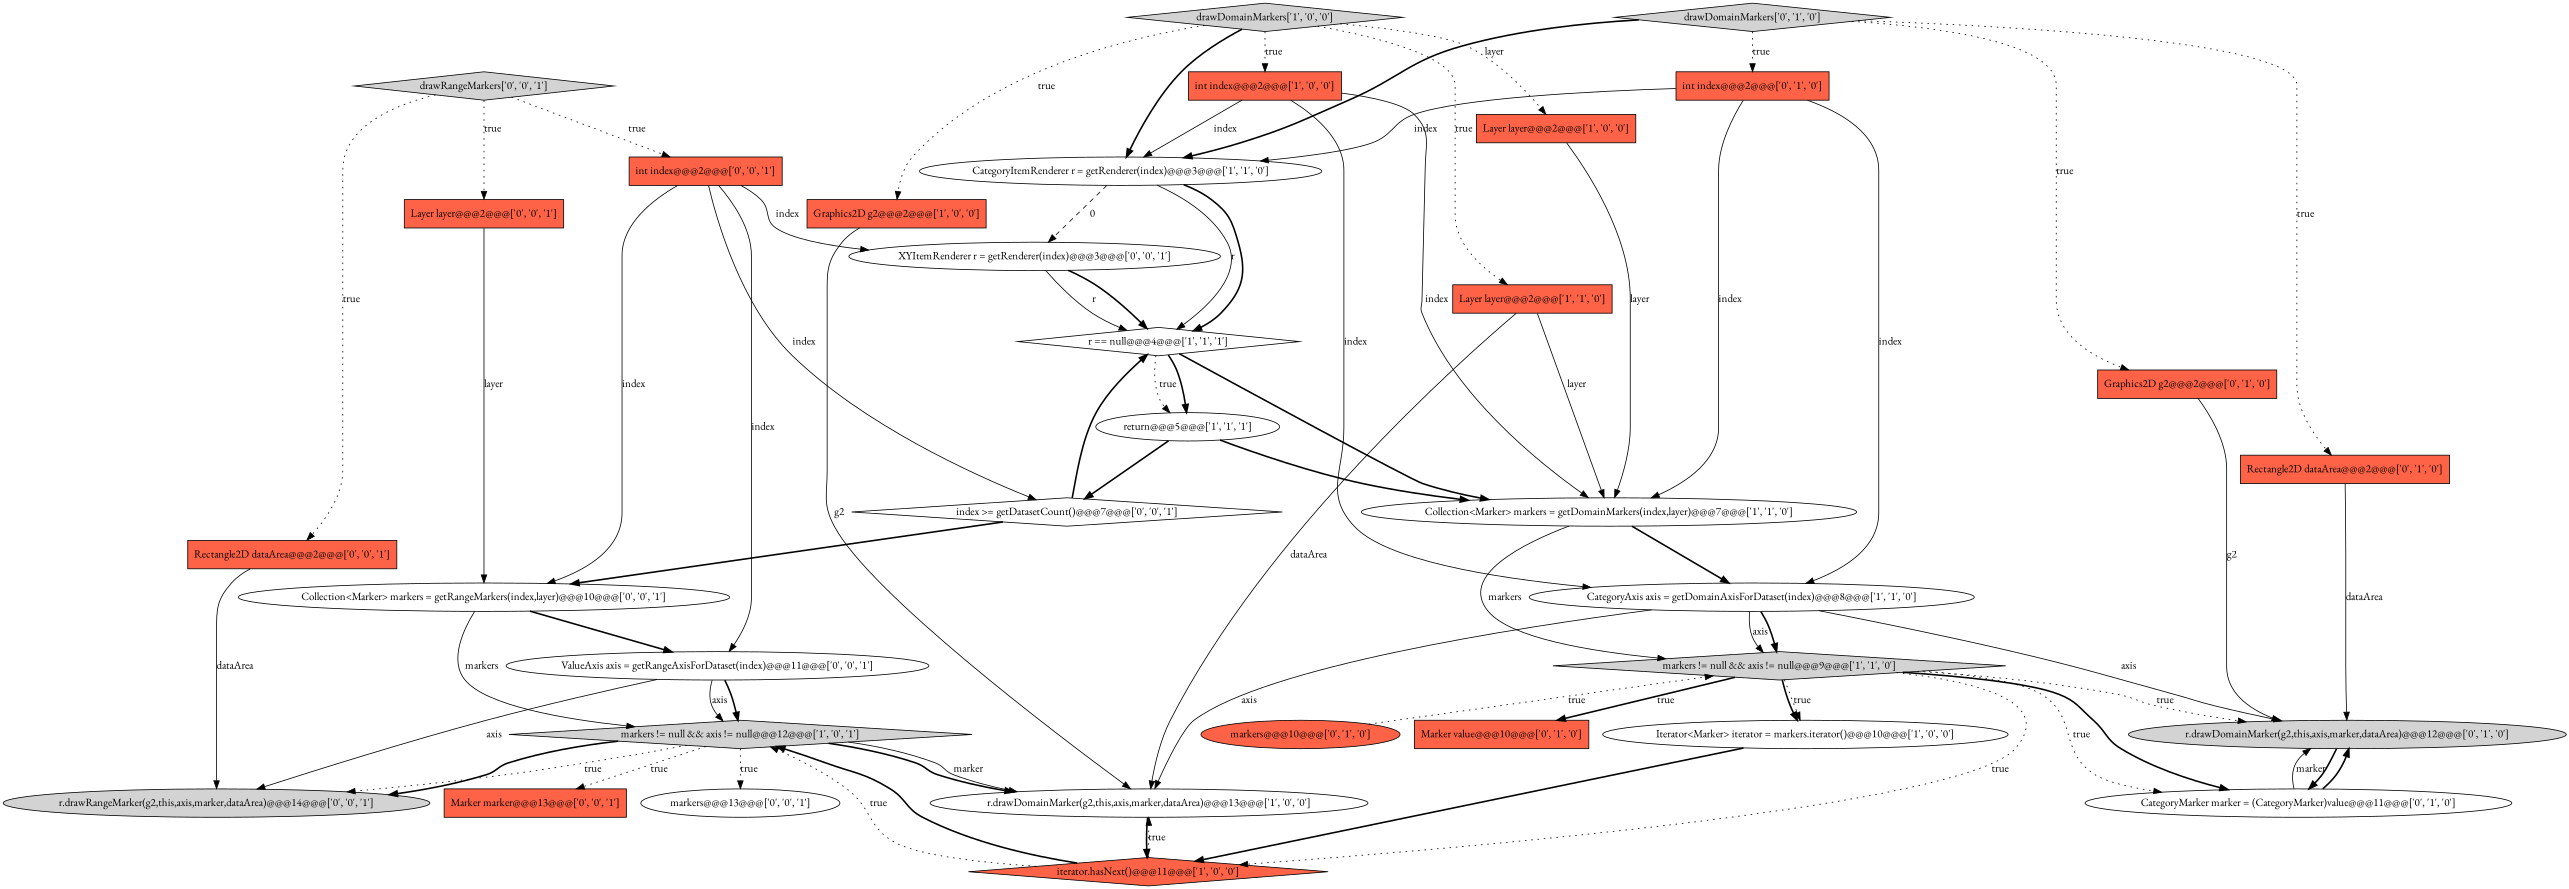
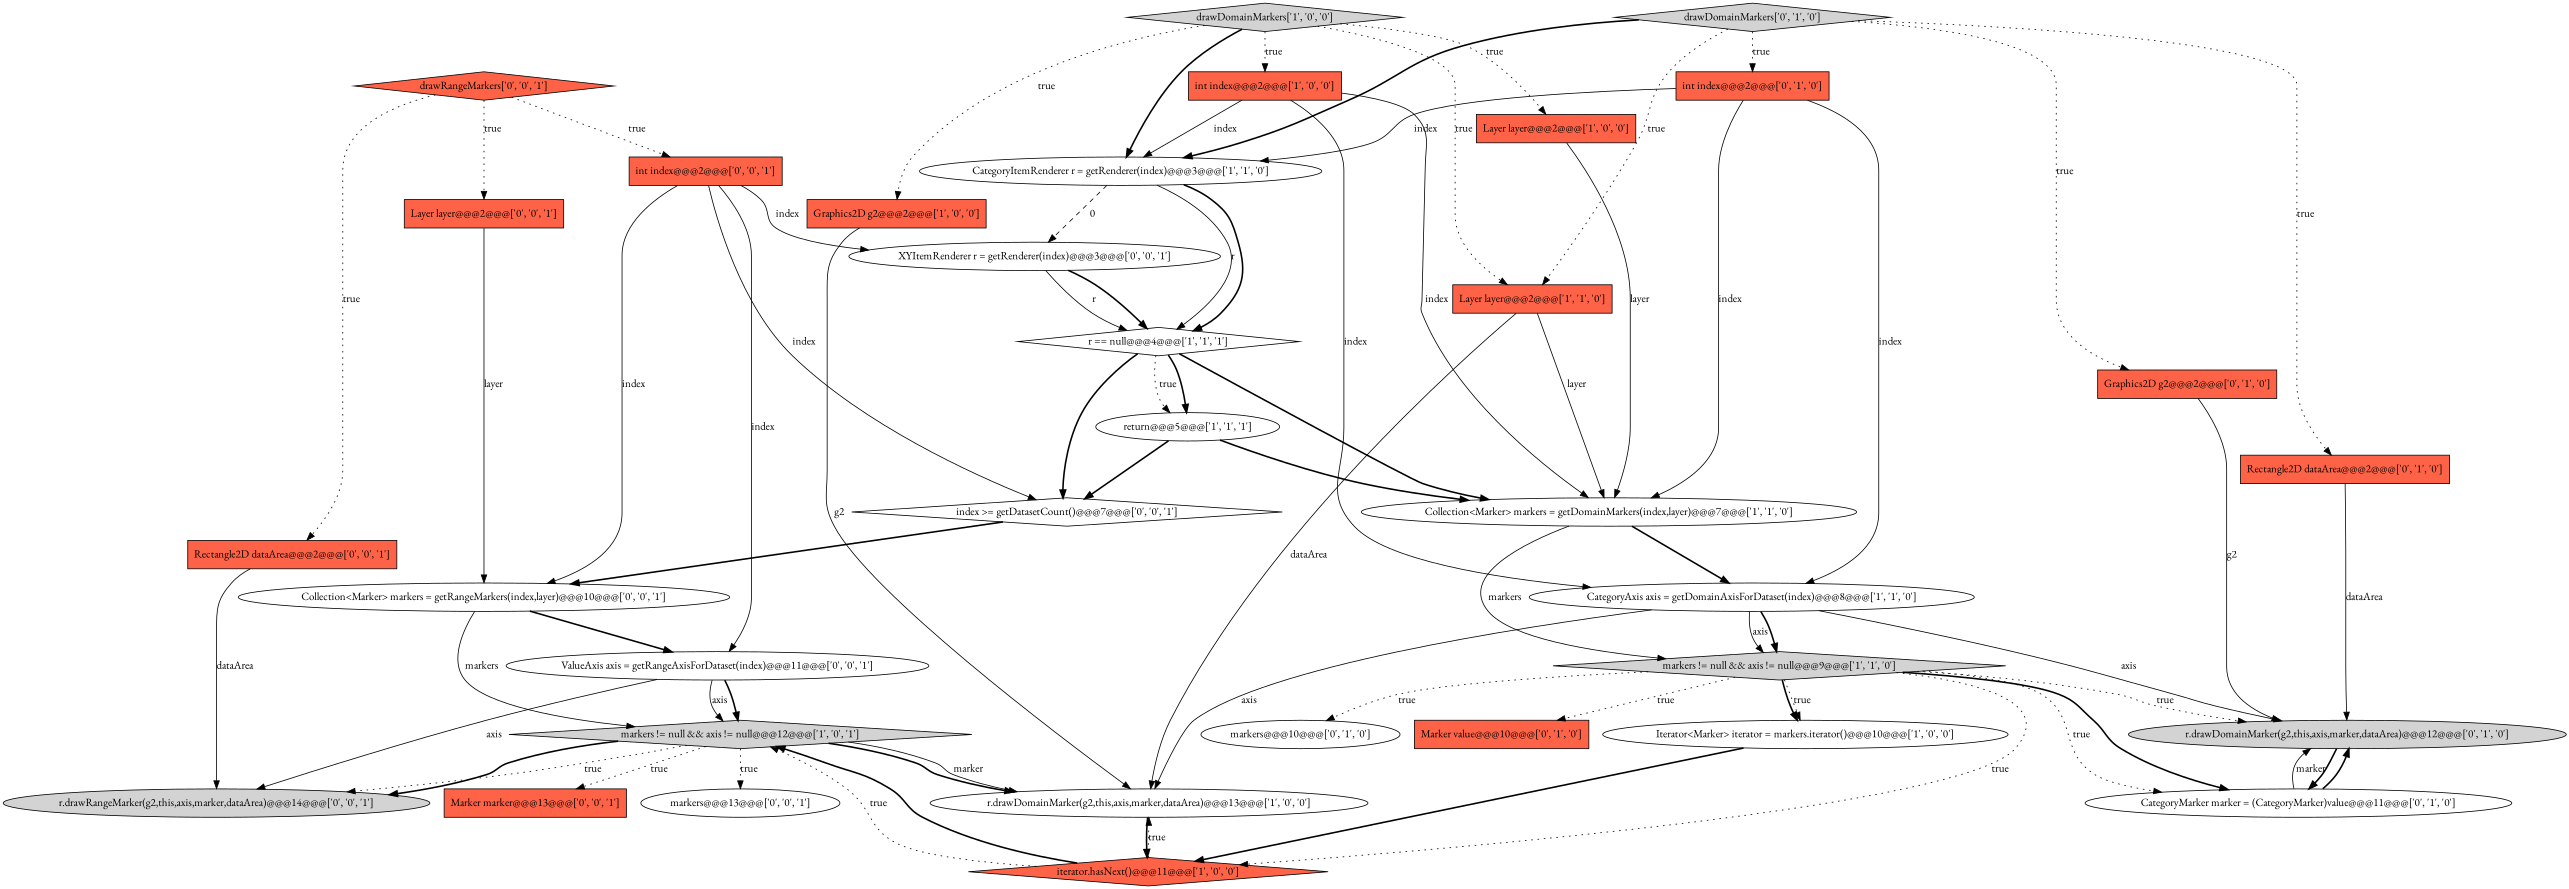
  digraph {
    fontname="EB Garamond"
    node [fillcolor=white fontname="EB Garamond" shape=ellipse style=filled]
    edge [fontname="EB Garamond" style=solid]
    n1 [fillcolor=tomato label="Marker marker@@@13@@@['0', '0', '1']" shape=box]
    n2 [fillcolor=lightgray label="drawDomainMarkers['1', '0', '0']" shape=diamond]
    n3 [fillcolor=tomato label="Graphics2D g2@@@2@@@['1', '0', '0']" shape=box]
    n4 [fillcolor=tomato label="int index@@@2@@@['1', '0', '0']" shape=box]
    n5 [fillcolor=tomato label="Layer layer@@@2@@@['1', '0', '0']" shape=box]
    n6 [fillcolor=tomato label="Layer layer@@@2@@@['1', '1', '0']" shape=box]
    n7 [label="CategoryItemRenderer r = getRenderer(index)@@@3@@@['1', '1', '0']"]
    n8 [label="r.drawDomainMarker(g2,this,axis,marker,dataArea)@@@13@@@['1', '0', '0']"]
    n9 [label="CategoryAxis axis = getDomainAxisForDataset(index)@@@8@@@['1', '1', '0']"]
    n10 [label="Collection<Marker> markers = getDomainMarkers(index,layer)@@@7@@@['1', '1', '0']"]
    n11 [label="XYItemRenderer r = getRenderer(index)@@@3@@@['0', '0', '1']"]
    n12 [label="r == null@@@4@@@['1', '1', '1']" shape=diamond]
    n13 [fillcolor=lightgray label="markers != null && axis != null@@@12@@@['1', '0', '1']" shape=diamond]
    n14 [label="markers@@@13@@@['0', '0', '1']"]
    n15 [fillcolor=lightgray label="r.drawRangeMarker(g2,this,axis,marker,dataArea)@@@14@@@['0', '0', '1']"]
    n16 [fillcolor=tomato label="iterator.hasNext()@@@11@@@['1', '0', '0']" shape=diamond]
    n17 [fillcolor=tomato label="int index@@@2@@@['0', '1', '0']" shape=box]
    n18 [fillcolor=lightgray label="r.drawDomainMarker(g2,this,axis,marker,dataArea)@@@12@@@['0', '1', '0']"]
    n19 [fillcolor=lightgray label="markers != null && axis != null@@@9@@@['1', '1', '0']" shape=diamond]
    n20 [label="CategoryMarker marker = (CategoryMarker)value@@@11@@@['0', '1', '0']"]
    n21 [label="Collection<Marker> markers = getRangeMarkers(index,layer)@@@10@@@['0', '0', '1']"]
    n22 [label="ValueAxis axis = getRangeAxisForDataset(index)@@@11@@@['0', '0', '1']"]
    n23 [fillcolor=tomato label="Marker value@@@10@@@['0', '1', '0']" shape=box]
    n24 [fillcolor=tomato label="Rectangle2D dataArea@@@2@@@['0', '0', '1']" shape=box]
-   n25 [fillcolor=lightgray label="drawRangeMarkers['0', '0', '1']" shape=diamond]
+   n25 [fillcolor=tomato label="drawRangeMarkers['0', '0', '1']" shape=diamond]
    n26 [fillcolor=tomato label="int index@@@2@@@['0', '0', '1']" shape=box]
    n27 [fillcolor=tomato label="Layer layer@@@2@@@['0', '0', '1']" shape=box]
    n28 [label="index >= getDatasetCount()@@@7@@@['0', '0', '1']" shape=diamond]
    n29 [fillcolor=tomato label="Graphics2D g2@@@2@@@['0', '1', '0']" shape=box]
    n30 [label="return@@@5@@@['1', '1', '1']"]
    n31 [label="Iterator<Marker> iterator = markers.iterator()@@@10@@@['1', '0', '0']"]
-   n32 [fillcolor=tomato label="markers@@@10@@@['0', '1', '0']"]
+   n32 [label="markers@@@10@@@['0', '1', '0']"]
    n33 [fillcolor=tomato label="Rectangle2D dataArea@@@2@@@['0', '1', '0']" shape=box]
    n34 [fillcolor=lightgray label="drawDomainMarkers['0', '1', '0']" shape=diamond]
    n2 -> n3 [label=true style=dotted]
    n2 -> n4 [label=true style=dotted]
-   n2 -> n5 [label=layer style=dotted]
+   n2 -> n5 [label=true style=dotted]
    n2 -> n6 [label=true style=dotted]
    n2 -> n7 [style=bold]
    n3 -> n8 [label=g2]
    n4 -> n7 [label=index]
    n4 -> n9 [label=index]
    n4 -> n10 [label=index]
    n5 -> n10 [label=layer]
    n6 -> n8 [label=dataArea]
    n6 -> n10 [label=layer]
    n7 -> n11 [label=0 style=dashed]
    n7 -> n12 [label=r]
    n7 -> n12 [style=bold]
    n8 -> n16 [style=bold]
    n9 -> n8 [label=axis]
    n9 -> n18 [label=axis]
    n9 -> n19 [label=axis]
    n9 -> n19 [style=bold]
    n10 -> n9 [style=bold]
    n10 -> n19 [label=markers]
    n11 -> n12 [style=bold]
    n11 -> n12 [label=r]
    n12 -> n10 [style=bold]
-   n28 -> n12 [style=bold]
+   n12 -> n28 [style=bold]
    n12 -> n30 [label=true style=dotted]
    n12 -> n30 [style=bold]
    n13 -> n1 [label=true style=dotted]
    n13 -> n8 [label=marker]
    n13 -> n8 [style=bold]
    n13 -> n14 [label=true style=dotted]
    n13 -> n15 [style=bold]
    n13 -> n15 [label=true style=dotted]
    n16 -> n8 [label=true style=dotted]
    n16 -> n13 [label=true style=dotted]
    n16 -> n13 [style=bold]
    n17 -> n7 [label=index]
    n17 -> n9 [label=index]
    n17 -> n10 [label=index]
    n18 -> n20 [style=bold]
    n19 -> n16 [label=true style=dotted]
    n19 -> n18 [label=true style=dotted]
    n19 -> n20 [label=true style=dotted]
    n19 -> n20 [style=bold]
-   n19 -> n23 [label=true style=bold]
+   n19 -> n23 [label=true style=dotted]
    n19 -> n31 [label=true style=dotted]
    n19 -> n31 [style=bold]
-   n32 -> n19 [label=true style=dotted]
+   n19 -> n32 [label=true style=dotted]
    n20 -> n18 [label=marker]
    n20 -> n18 [style=bold]
    n21 -> n13 [label=markers]
    n21 -> n22 [style=bold]
    n22 -> n13 [style=bold]
    n22 -> n13 [label=axis]
    n22 -> n15 [label=axis]
    n24 -> n15 [label=dataArea]
    n25 -> n24 [label=true style=dotted]
    n25 -> n26 [label=true style=dotted]
    n25 -> n27 [label=true style=dotted]
    n26 -> n11 [label=index]
    n26 -> n21 [label=index]
    n26 -> n22 [label=index]
    n26 -> n28 [label=index]
    n27 -> n21 [label=layer]
    n28 -> n21 [style=bold]
    n29 -> n18 [label=g2]
    n30 -> n10 [style=bold]
    n30 -> n28 [style=bold]
    n31 -> n16 [style=bold]
    n33 -> n18 [label=dataArea]
+   n34 -> n6 [label=true style=dotted]
    n34 -> n7 [style=bold]
    n34 -> n17 [label=true style=dotted]
    n34 -> n29 [label=true style=dotted]
    n34 -> n33 [label=true style=dotted]
  }
